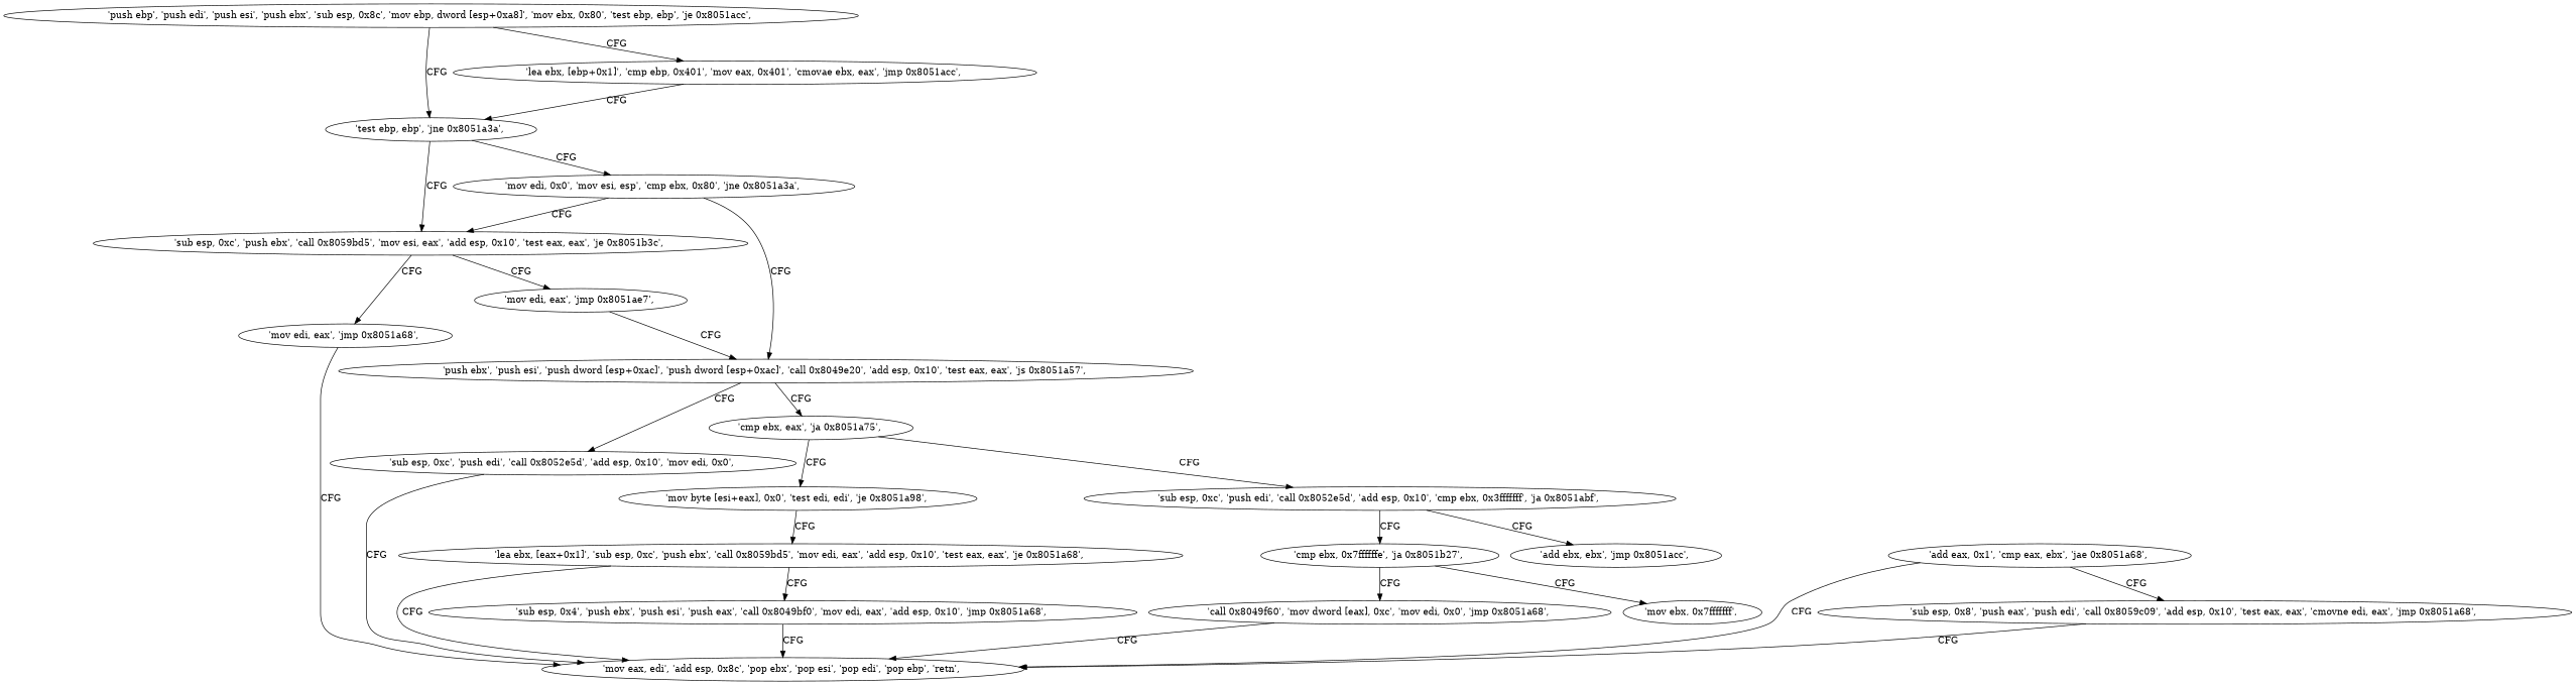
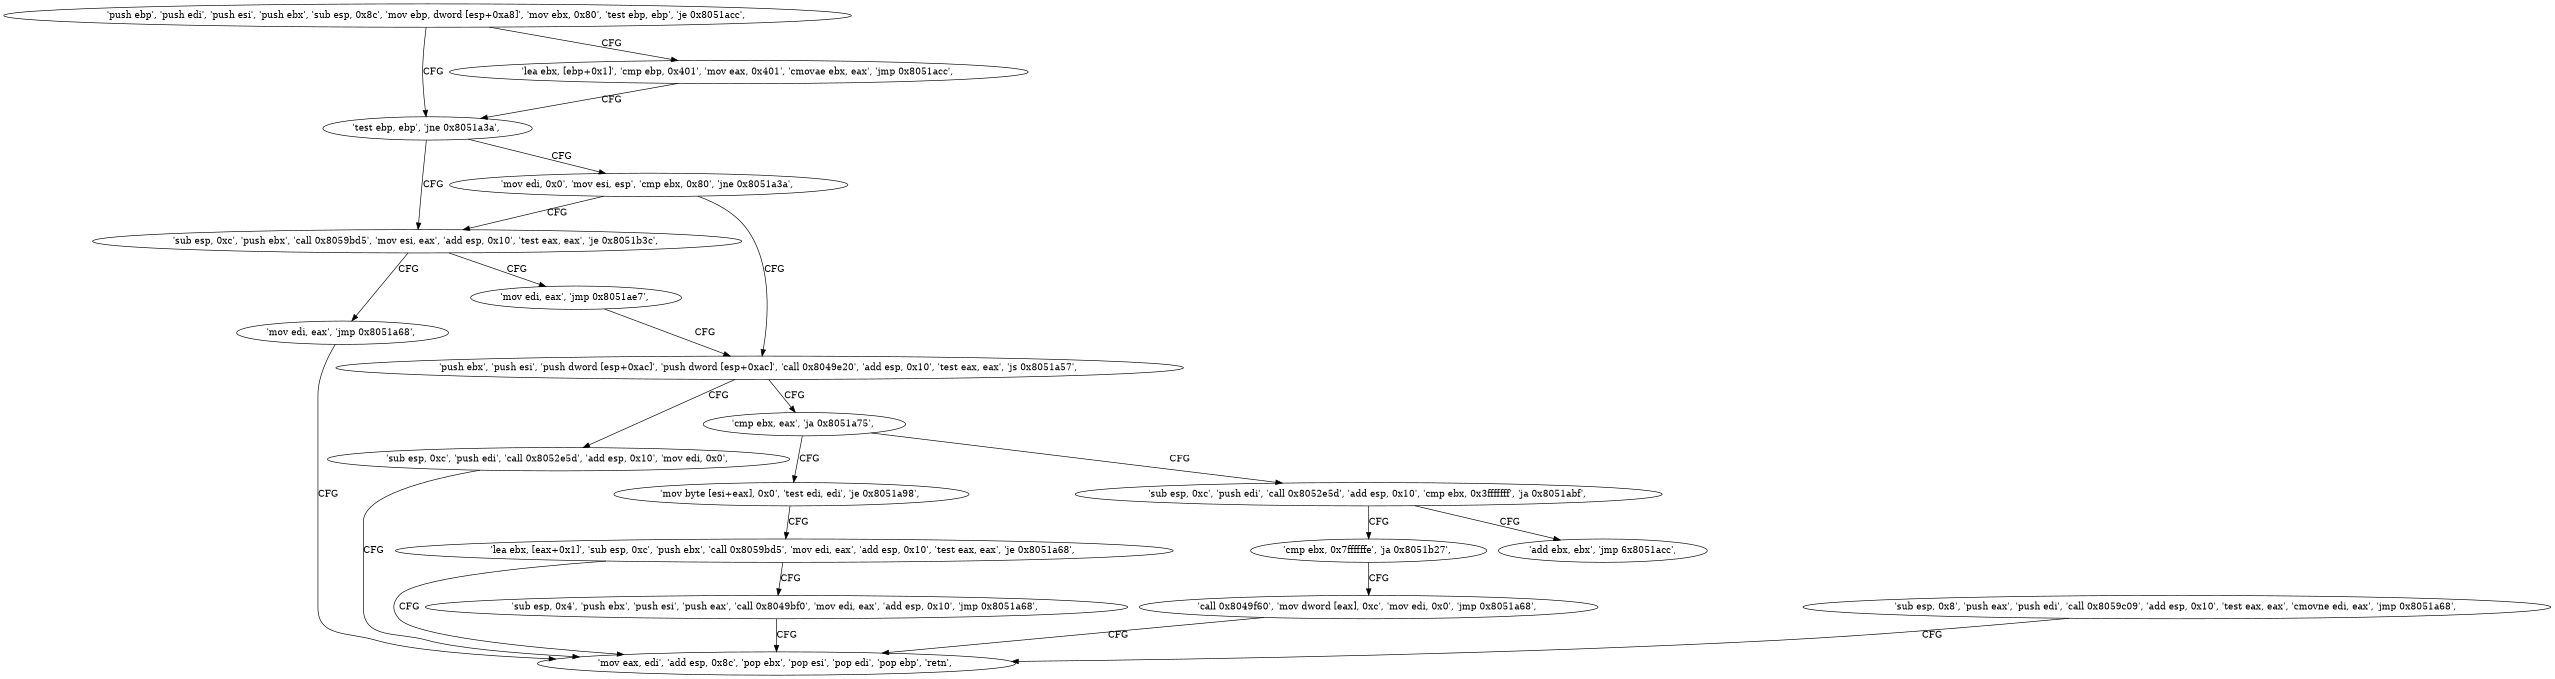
  digraph {
    n1 [label="'push ebp', 'push edi', 'push esi', 'push ebx', 'sub esp, 0x8c', 'mov ebp, dword [esp+0xa8]', 'mov ebx, 0x80', 'test ebp, ebp', 'je 0x8051acc', "]
    n2 [label="'test ebp, ebp', 'jne 0x8051a3a', "]
    n3 [label="'lea ebx, [ebp+0x1]', 'cmp ebp, 0x401', 'mov eax, 0x401', 'cmovae ebx, eax', 'jmp 0x8051acc', "]
    n4 [label="'sub esp, 0xc', 'push ebx', 'call 0x8059bd5', 'mov esi, eax', 'add esp, 0x10', 'test eax, eax', 'je 0x8051b3c', "]
    n5 [label="'mov edi, 0x0', 'mov esi, esp', 'cmp ebx, 0x80', 'jne 0x8051a3a', "]
    n6 [label="'mov edi, eax', 'jmp 0x8051a68', "]
    n7 [label="'mov edi, eax', 'jmp 0x8051ae7', "]
    n8 [label="'push ebx', 'push esi', 'push dword [esp+0xac]', 'push dword [esp+0xac]', 'call 0x8049e20', 'add esp, 0x10', 'test eax, eax', 'js 0x8051a57', "]
    n9 [label="'mov eax, edi', 'add esp, 0x8c', 'pop ebx', 'pop esi', 'pop edi', 'pop ebp', 'retn', "]
    n10 [label="'sub esp, 0xc', 'push edi', 'call 0x8052e5d', 'add esp, 0x10', 'mov edi, 0x0', "]
    n11 [label="'cmp ebx, eax', 'ja 0x8051a75', "]
    n12 [label="'mov byte [esi+eax], 0x0', 'test edi, edi', 'je 0x8051a98', "]
    n13 [label="'sub esp, 0xc', 'push edi', 'call 0x8052e5d', 'add esp, 0x10', 'cmp ebx, 0x3fffffff', 'ja 0x8051abf', "]
    n14 [label="'lea ebx, [eax+0x1]', 'sub esp, 0xc', 'push ebx', 'call 0x8059bd5', 'mov edi, eax', 'add esp, 0x10', 'test eax, eax', 'je 0x8051a68', "]
    n15 [label="'cmp ebx, 0x7ffffffe', 'ja 0x8051b27', "]
-   n16 [label="'add ebx, ebx', 'jmp 0x8051acc', "]
+   n16 [label="'add ebx, ebx', 'jmp 6x8051acc',"]
    n17 [label="'sub esp, 0x4', 'push ebx', 'push esi', 'push eax', 'call 0x8049bf0', 'mov edi, eax', 'add esp, 0x10', 'jmp 0x8051a68', "]
-   n18 [label="'add eax, 0x1', 'cmp eax, ebx', 'jae 0x8051a68', "]
    n19 [label="'sub esp, 0x8', 'push eax', 'push edi', 'call 0x8059c09', 'add esp, 0x10', 'test eax, eax', 'cmovne edi, eax', 'jmp 0x8051a68', "]
    n20 [label="'call 0x8049f60', 'mov dword [eax], 0xc', 'mov edi, 0x0', 'jmp 0x8051a68', "]
-   n21 [label="'mov ebx, 0x7fffffff', "]
    n1 -> n2 [label=CFG]
    n1 -> n3 [label=CFG]
    n2 -> n4 [label=CFG]
    n2 -> n5 [label=CFG]
    n3 -> n2 [label=CFG]
    n4 -> n6 [label=CFG]
    n4 -> n7 [label=CFG]
    n5 -> n4 [label=CFG]
    n5 -> n8 [label=CFG]
    n6 -> n9 [label=CFG]
    n7 -> n8 [label=CFG]
    n8 -> n10 [label=CFG]
    n8 -> n11 [label=CFG]
    n10 -> n9 [label=CFG]
    n11 -> n12 [label=CFG]
    n11 -> n13 [label=CFG]
    n12 -> n14 [label=CFG]
    n13 -> n15 [label=CFG]
    n13 -> n16 [label=CFG]
    n14 -> n9 [label=CFG]
    n14 -> n17 [label=CFG]
    n15 -> n20 [label=CFG]
-   n15 -> n21 [label=CFG]
    n17 -> n9 [label=CFG]
-   n18 -> n9 [label=CFG]
-   n18 -> n19 [label=CFG]
    n19 -> n9 [label=CFG]
    n20 -> n9 [label=CFG]
  }
